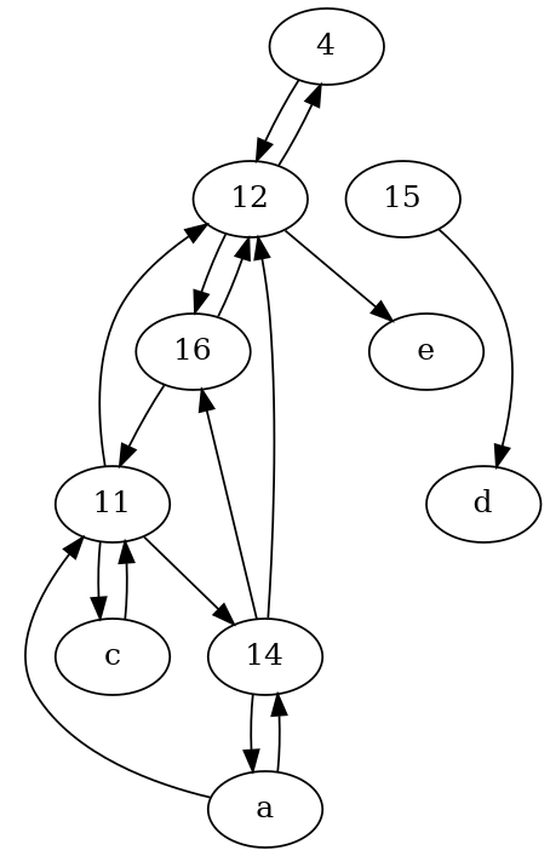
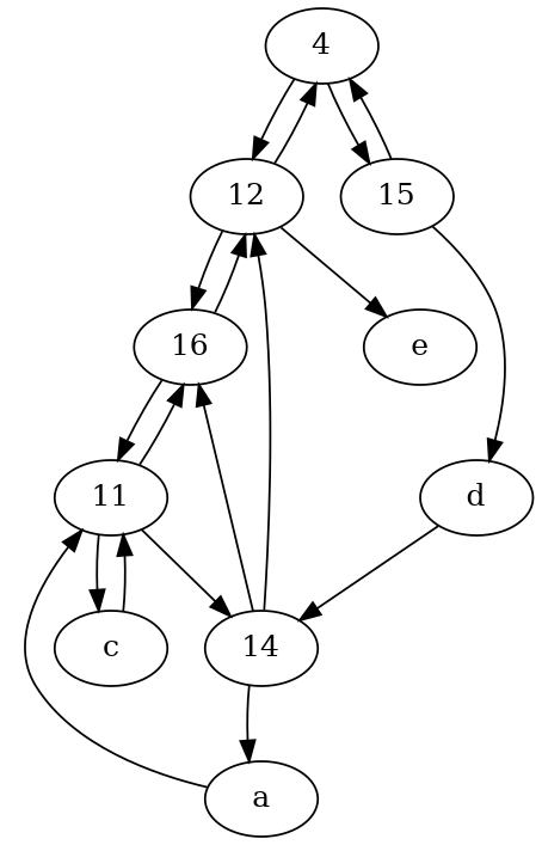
  digraph {
    n1 [label=4]
    12
    15
    16
    e
    d
    11
    c
    14
    a
    n1 -> 12
+   n1 -> 15
    12 -> n1
    12 -> 16
    12 -> e
+   15 -> n1
    15 -> d
    16 -> 12
    16 -> 11
-   11 -> 12
+   11 -> 16
    11 -> c
    11 -> 14
    c -> 11
    14 -> 12
    14 -> 16
    14 -> a
    a -> 11
-   a -> 14
+   d -> 14
  }
